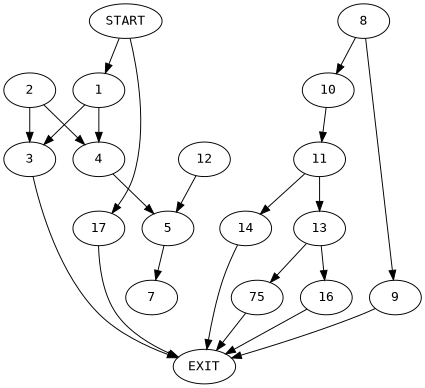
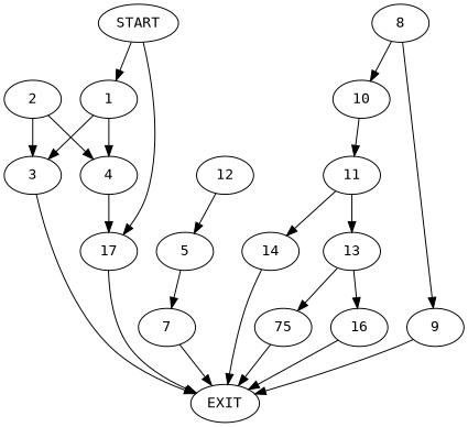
  digraph {
    fontname="DejaVu Sans Mono"
    node [fontname="DejaVu Sans Mono"]
    edge [fontname="DejaVu Sans Mono"]
    n1 [label=START]
    1
    17
    3
    4
    n6 [label=EXIT]
    2
    5
    7
    8
    9
    10
    11
    13
    14
    12
    n17 [label=75]
    16
    n1 -> 1
    n1 -> 17
    1 -> 3
    1 -> 4
    17 -> n6
    3 -> n6
-   4 -> 5
+   4 -> 17
    2 -> 3
    2 -> 4
    5 -> 7
+   7 -> n6
    8 -> 9
    8 -> 10
    9 -> n6
    10 -> 11
    11 -> 13
    11 -> 14
    13 -> n17
    13 -> 16
    14 -> n6
    12 -> 5
    n17 -> n6
    16 -> n6
  }
